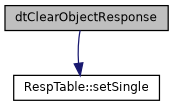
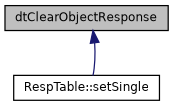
  digraph {
    rankdir=TB
    node [color=black fontname=Helvetica fontsize=10 shape=record style=filled]
    n1 [fillcolor=grey75 fontcolor=black height=0.2 label=dtClearObjectResponse width=0.4]
    n2 [fillcolor=white height=0.2 label="RespTable::setSingle" width=0.4]
-   n1 -> n2 [color=midnightblue fontname=Helvetica fontsize=10 labelfontname=Helvetica labelfontsize=10 style=solid]
+   n2 -> n1 [color=midnightblue fontname=Helvetica fontsize=10 labelfontname=Helvetica labelfontsize=10 style=solid]
  }
